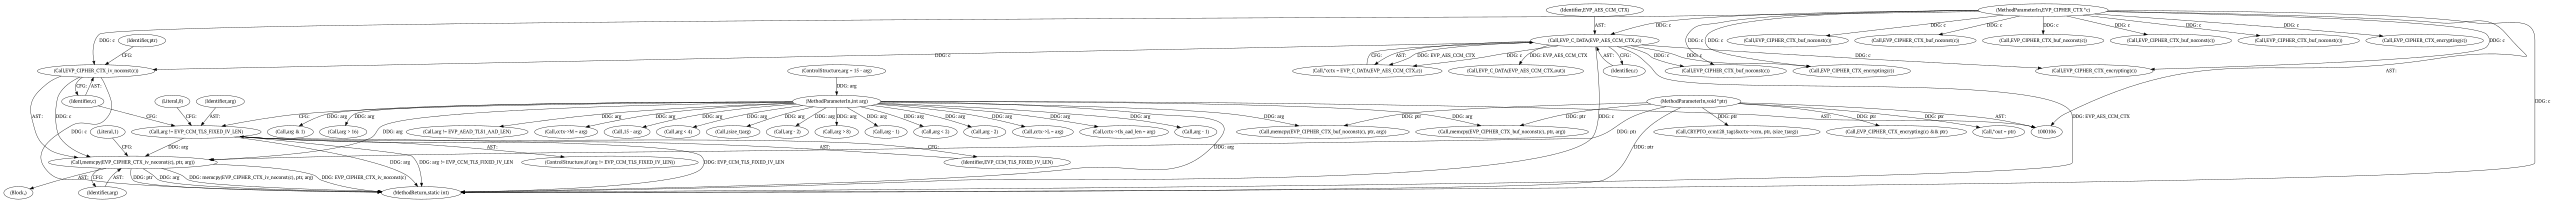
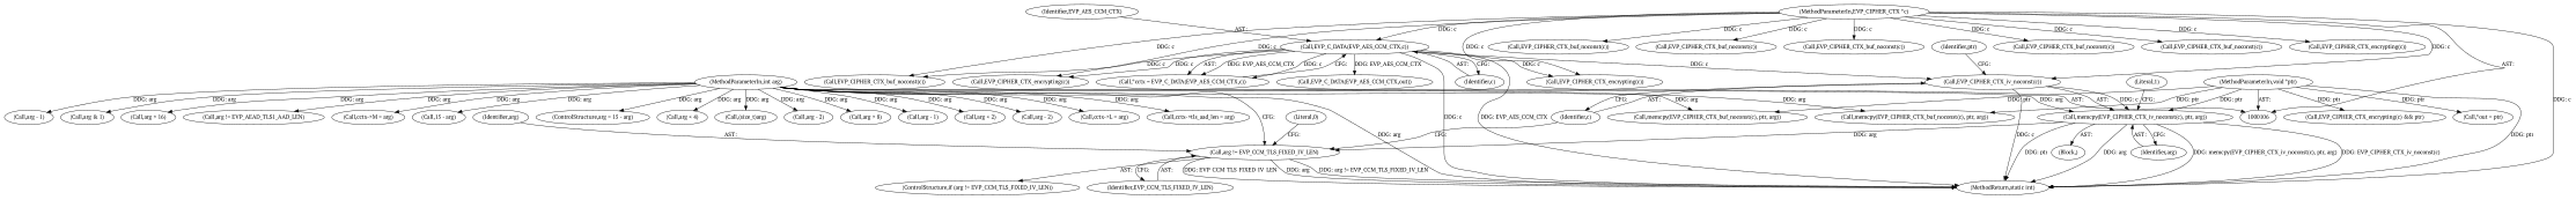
  digraph {
    fontname="PT Serif"
    node [fontname="PT Serif"]
    edge [fontname="PT Serif"]
    n1 [label="(Call,memcpy(EVP_CIPHER_CTX_iv_noconst(c), ptr, arg))"]
    n2 [label="(Identifier,arg)"]
    n3 [label="(Block,)"]
    n4 [label="(MethodReturn,static int)"]
    n5 [label="(Call,EVP_CIPHER_CTX_iv_noconst(c))"]
    n6 [label="(Identifier,c)"]
    n7 [label="(Call,arg != EVP_CCM_TLS_FIXED_IV_LEN)"]
    n8 [label="(Call,EVP_C_DATA(EVP_AES_CCM_CTX,c))"]
    n9 [label="(Identifier,c)"]
    n10 [label="(Call,*cctx = EVP_C_DATA(EVP_AES_CCM_CTX,c))"]
    n11 [label="(Call,EVP_C_DATA(EVP_AES_CCM_CTX,out))"]
    n12 [label="(Call,EVP_CIPHER_CTX_buf_noconst(c))"]
    n13 [label="(Call,EVP_CIPHER_CTX_encrypting(c))"]
    n14 [label="(Call,EVP_CIPHER_CTX_encrypting(c))"]
    n15 [label="(MethodParameterIn,EVP_CIPHER_CTX *c)"]
    n16 [label="(Call,EVP_CIPHER_CTX_buf_noconst(c))"]
    n17 [label="(Call,EVP_CIPHER_CTX_buf_noconst(c))"]
    n18 [label="(Call,EVP_CIPHER_CTX_buf_noconst(c))"]
    n19 [label="(Call,EVP_CIPHER_CTX_buf_noconst(c))"]
    n20 [label="(Call,EVP_CIPHER_CTX_buf_noconst(c))"]
    n21 [label="(Call,EVP_CIPHER_CTX_encrypting(c))"]
    1000106
    n23 [label="(MethodParameterIn,void *ptr)"]
-   n24 [label="(Call,CRYPTO_ccm128_tag(&cctx->ccm, ptr, (size_t)arg))"]
    n25 [label="(Call,memcpy(EVP_CIPHER_CTX_buf_noconst(c), ptr, arg))"]
    n26 [label="(Call,EVP_CIPHER_CTX_encrypting(c) && ptr)"]
    n27 [label="(Call,memcpy(EVP_CIPHER_CTX_buf_noconst(c), ptr, arg))"]
    n28 [label="(Call,*out = ptr)"]
    n29 [label="(Identifier,EVP_CCM_TLS_FIXED_IV_LEN)"]
    n30 [label="(ControlStructure,if (arg != EVP_CCM_TLS_FIXED_IV_LEN))"]
    n31 [label="(MethodParameterIn,int arg)"]
    n32 [label="(Call,15 - arg)"]
    n33 [label="(ControlStructure,arg = 15 - arg)"]
    n34 [label="(Call,arg < 4)"]
    n35 [label="(Call,(size_t)arg)"]
    n36 [label="(Call,arg - 2)"]
    n37 [label="(Call,arg > 8)"]
    n38 [label="(Call,arg - 1)"]
    n39 [label="(Call,arg < 2)"]
    n40 [label="(Call,arg - 2)"]
    n41 [label="(Call,cctx->L = arg)"]
    n42 [label="(Call,cctx->tls_aad_len = arg)"]
    n43 [label="(Call,arg - 1)"]
    n44 [label="(Call,arg & 1)"]
    n45 [label="(Call,arg > 16)"]
    n46 [label="(Call,arg != EVP_AEAD_TLS1_AAD_LEN)"]
    n47 [label="(Call,cctx->M = arg)"]
    n48 [label="(Identifier,EVP_AES_CCM_CTX)"]
    n49 [label="(Identifier,arg)"]
    n50 [label="(Identifier,ptr)"]
    n51 [label="(Literal,0)"]
    n52 [label="(Literal,1)"]
    n1 -> n2 [label="CFG: "]
    n1 -> n3 [label="AST: "]
    n1 -> n4 [label="DDG: memcpy(EVP_CIPHER_CTX_iv_noconst(c), ptr, arg)"]
    n1 -> n4 [label="DDG: EVP_CIPHER_CTX_iv_noconst(c)"]
    n1 -> n4 [label="DDG: ptr"]
    n1 -> n4 [label="DDG: arg"]
    n2 -> n1 [label="AST: "]
    n5 -> n1 [label="AST: "]
    n5 -> n1 [label="DDG: c"]
    n5 -> n4 [label="DDG: c"]
    n5 -> n6 [label="CFG: "]
    n6 -> n5 [label="AST: "]
    n6 -> n7 [label="CFG: "]
-   n7 -> n1 [label="DDG: arg"]
+   n1 -> n7 [label="DDG: arg"]
    n7 -> n4 [label="DDG: EVP_CCM_TLS_FIXED_IV_LEN"]
    n7 -> n4 [label="DDG: arg"]
    n7 -> n4 [label="DDG: arg != EVP_CCM_TLS_FIXED_IV_LEN"]
    n7 -> n29 [label="CFG: "]
    n7 -> n30 [label="AST: "]
    n8 -> n4 [label="DDG: c"]
    n8 -> n4 [label="DDG: EVP_AES_CCM_CTX"]
    n8 -> n5 [label="DDG: c"]
    n8 -> n9 [label="CFG: "]
    n8 -> n10 [label="AST: "]
    n8 -> n10 [label="DDG: EVP_AES_CCM_CTX"]
    n8 -> n10 [label="DDG: c"]
    n8 -> n11 [label="DDG: EVP_AES_CCM_CTX"]
    n8 -> n12 [label="DDG: c"]
    n8 -> n13 [label="DDG: c"]
    n8 -> n14 [label="DDG: c"]
    n9 -> n8 [label="AST: "]
    n10 -> n8 [label="CFG: "]
    n15 -> n4 [label="DDG: c"]
    n15 -> n5 [label="DDG: c"]
    n15 -> n8 [label="DDG: c"]
    n15 -> n12 [label="DDG: c"]
    n15 -> n13 [label="DDG: c"]
    n15 -> n14 [label="DDG: c"]
    n15 -> n16 [label="DDG: c"]
    n15 -> n17 [label="DDG: c"]
    n15 -> n18 [label="DDG: c"]
    n15 -> n19 [label="DDG: c"]
    n15 -> n20 [label="DDG: c"]
    n15 -> n21 [label="DDG: c"]
    n15 -> 1000106 [label="AST: "]
    n23 -> n1 [label="DDG: ptr"]
    n23 -> n4 [label="DDG: ptr"]
    n23 -> 1000106 [label="AST: "]
-   n23 -> n24 [label="DDG: ptr"]
    n23 -> n25 [label="DDG: ptr"]
    n23 -> n26 [label="DDG: ptr"]
    n23 -> n27 [label="DDG: ptr"]
    n23 -> n28 [label="DDG: ptr"]
    n29 -> n7 [label="AST: "]
    n31 -> n1 [label="DDG: arg"]
    n31 -> n4 [label="DDG: arg"]
    n31 -> n7 [label="CFG: "]
    n31 -> 1000106 [label="AST: "]
    n31 -> n25 [label="DDG: arg"]
    n31 -> n27 [label="DDG: arg"]
    n31 -> n32 [label="DDG: arg"]
-   n33 -> n31 [label="DDG: arg"]
+   n31 -> n33 [label="DDG: arg"]
    n31 -> n34 [label="DDG: arg"]
    n31 -> n35 [label="DDG: arg"]
    n31 -> n36 [label="DDG: arg"]
    n31 -> n37 [label="DDG: arg"]
    n31 -> n38 [label="DDG: arg"]
    n31 -> n39 [label="DDG: arg"]
    n31 -> n40 [label="DDG: arg"]
    n31 -> n41 [label="DDG: arg"]
    n31 -> n42 [label="DDG: arg"]
    n31 -> n43 [label="DDG: arg"]
    n31 -> n44 [label="DDG: arg"]
    n31 -> n45 [label="DDG: arg"]
    n31 -> n46 [label="DDG: arg"]
    n31 -> n47 [label="DDG: arg"]
    n48 -> n8 [label="AST: "]
    n49 -> n7 [label="AST: "]
    n50 -> n5 [label="CFG: "]
    n51 -> n7 [label="CFG: "]
    n52 -> n1 [label="CFG: "]
  }
